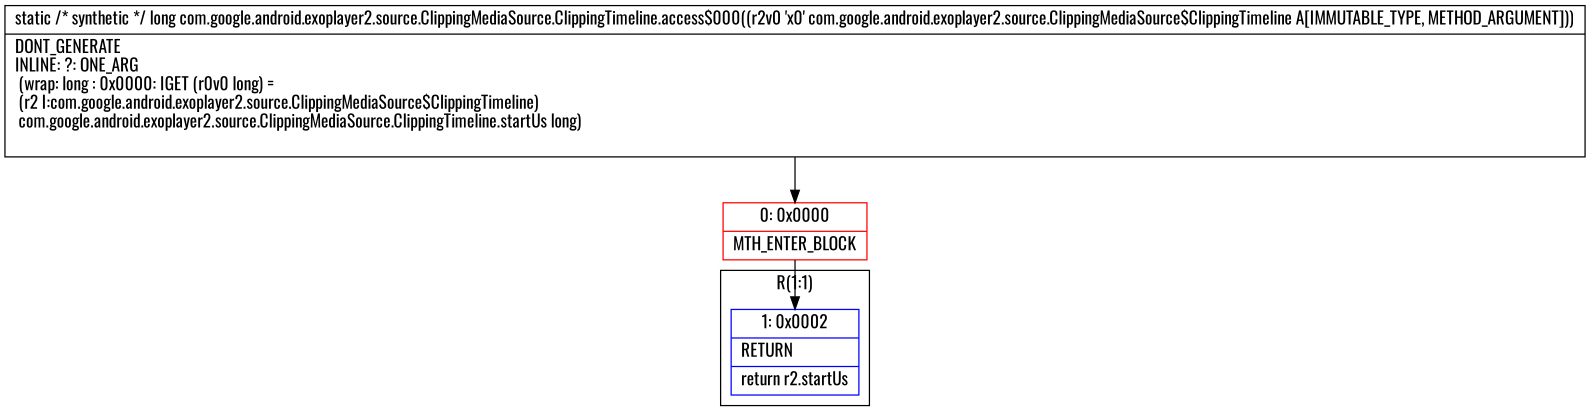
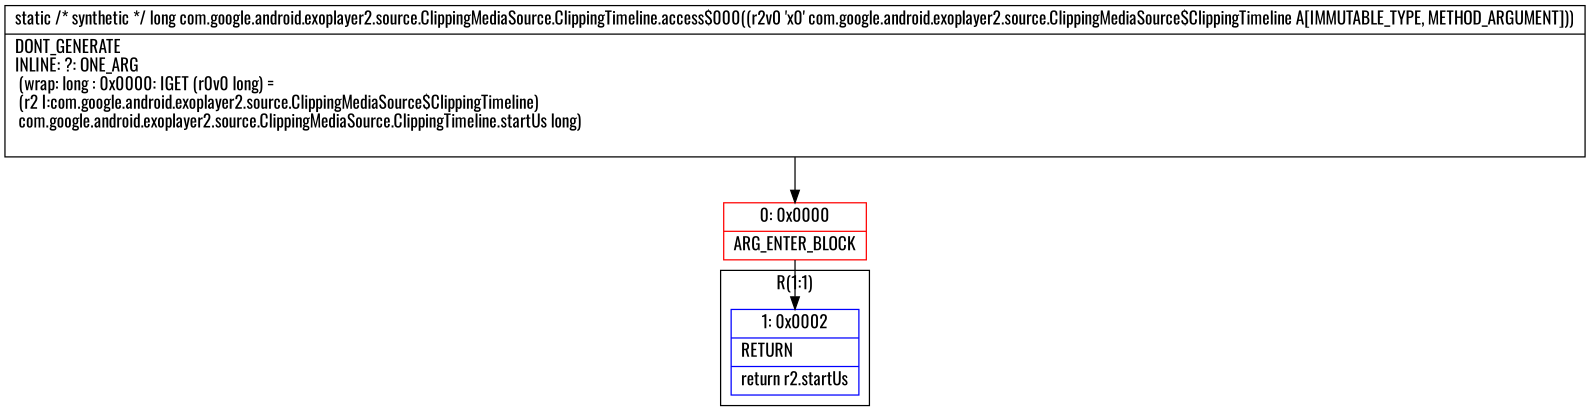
  digraph {
    fontname=Oswald
    node [shape=record fontname=Oswald]
    edge [fontname=Oswald]
    n1 [color=blue label="{1\:\ 0x0002|RETURN\l|return r2.startUs\l}"]
-   n2 [color=red label="{0\:\ 0x0000|MTH_ENTER_BLOCK\l}"]
+   n2 [color=red label="{0\:\ 0x0000|ARG_ENTER_BLOCK\l}"]
    n3 [label="{static \/* synthetic *\/ long com.google.android.exoplayer2.source.ClippingMediaSource.ClippingTimeline.access$000((r2v0 'x0' com.google.android.exoplayer2.source.ClippingMediaSource$ClippingTimeline A[IMMUTABLE_TYPE, METHOD_ARGUMENT]))  | DONT_GENERATE\lINLINE: ?: ONE_ARG  \l  (wrap: long : 0x0000: IGET  (r0v0 long) = \l  (r2 I:com.google.android.exoplayer2.source.ClippingMediaSource$ClippingTimeline)\l com.google.android.exoplayer2.source.ClippingMediaSource.ClippingTimeline.startUs long)\l\l}"]
    subgraph cluster_1 {
      label="R(1:1)"
      n1
    }
    n2 -> n1
    n3 -> n2
  }
